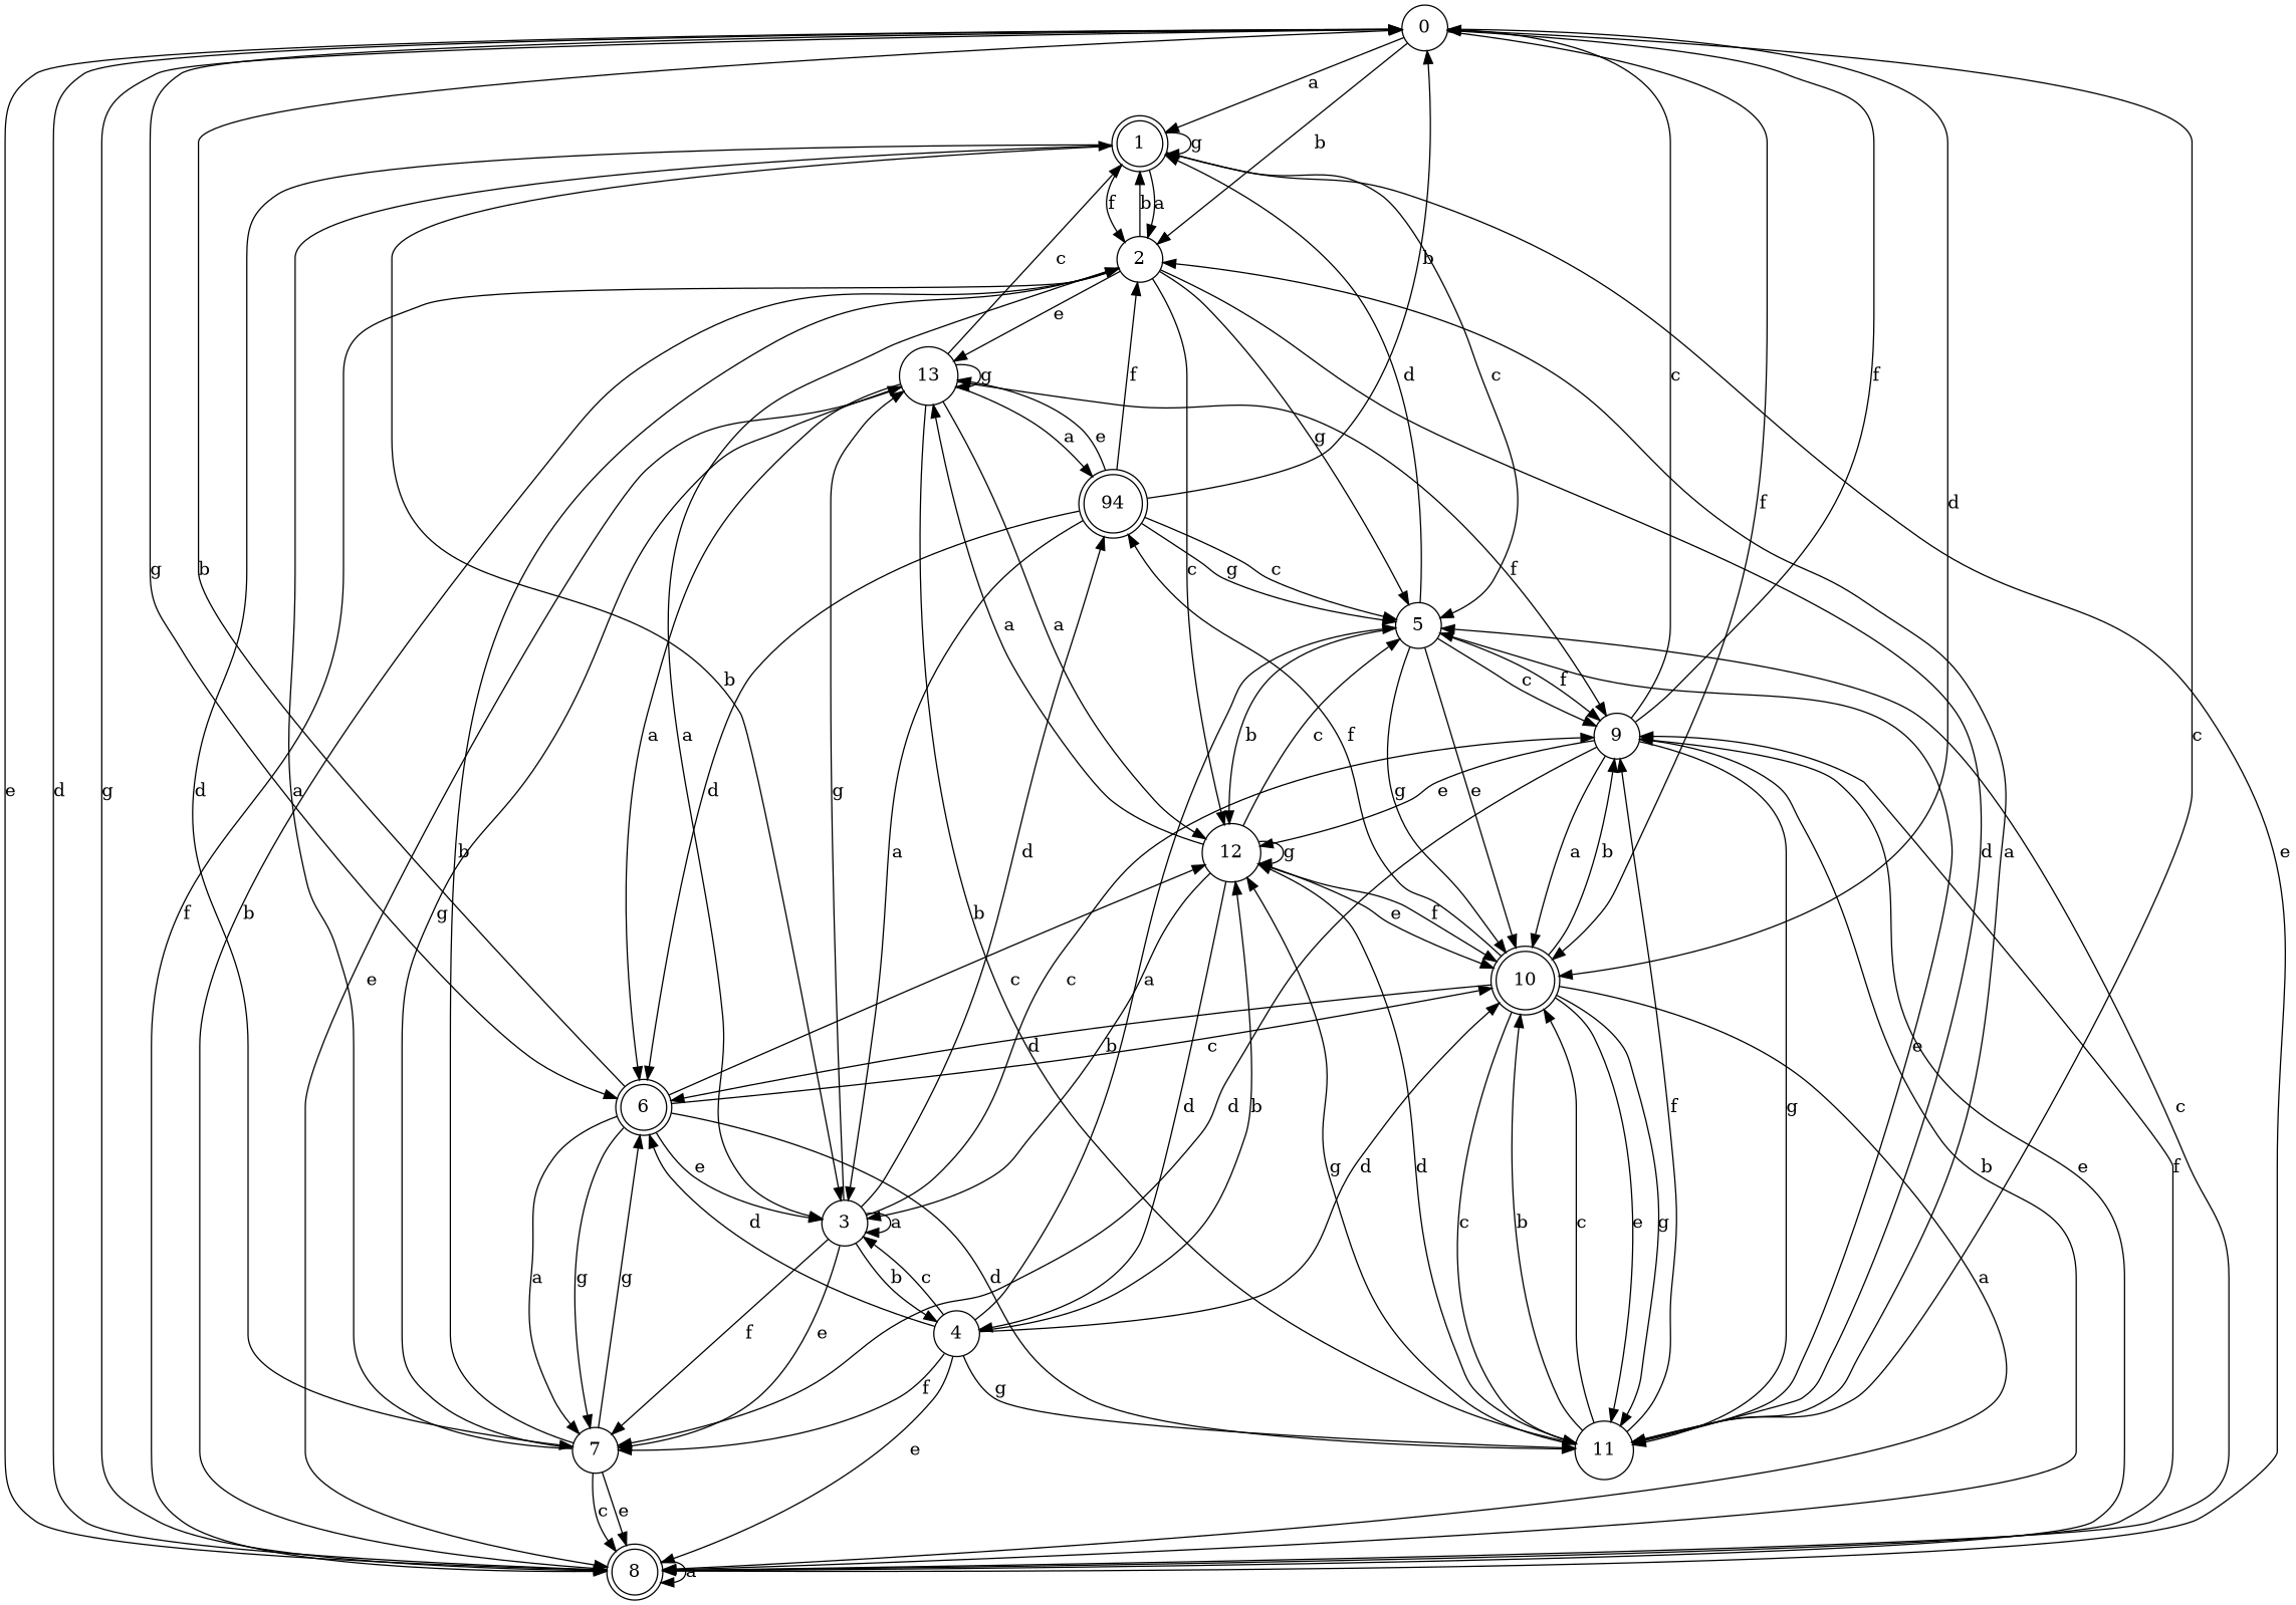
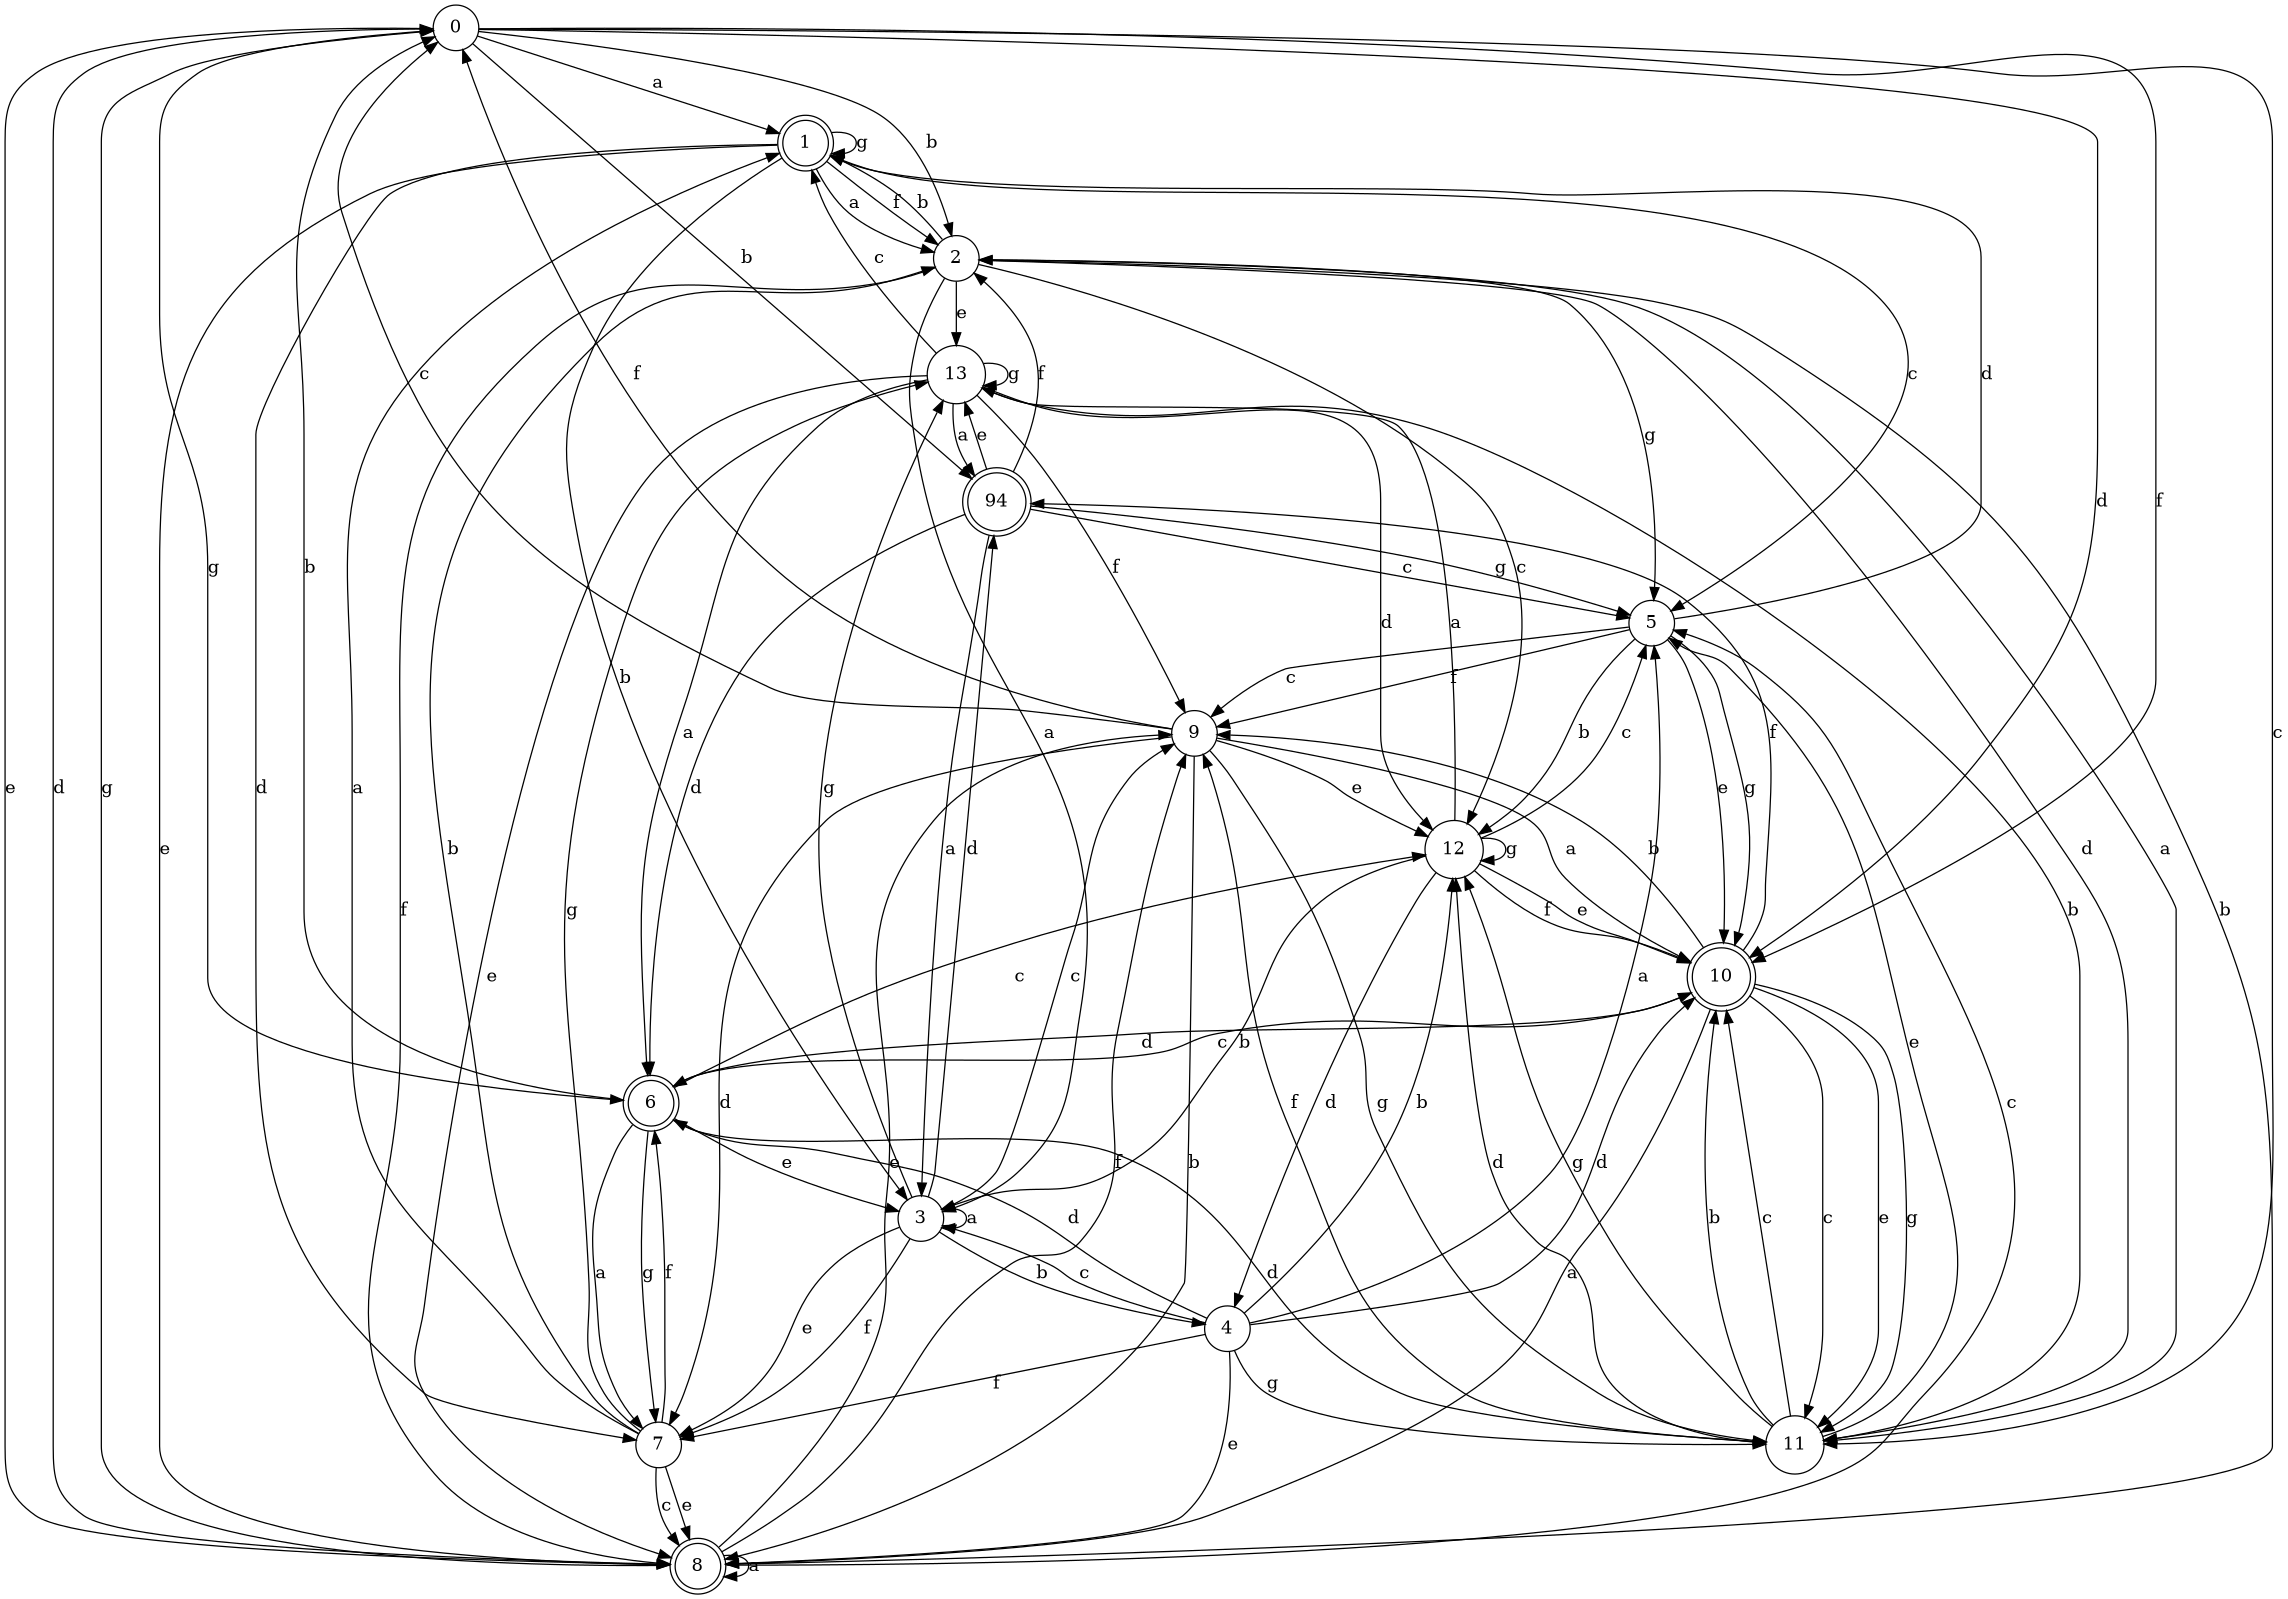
  digraph {
    rankdir=TB
    node [color=black fillcolor=white shape=circle style=filled]
    n1 [label=0]
    n2 [label=1 shape=doublecircle]
    n3 [label=2]
    n4 [label=6 shape=doublecircle style="rounded,filled"]
    n5 [label=8 shape=doublecircle style="rounded,filled"]
    n6 [label=10 shape=doublecircle style="rounded,filled"]
    n7 [label=11]
    n8 [label=3]
    n9 [label=5]
    n10 [label=7]
    n11 [label=12]
    n12 [label=13]
    n13 [label=9]
    n14 [label=94 shape=doublecircle style="rounded,filled"]
    n15 [label=4]
    n1 -> n2 [label=a]
    n1 -> n3 [label=b]
    n1 -> n4 [label=g]
    n1 -> n5 [label=e]
    n1 -> n6 [label=d]
    n1 -> n6 [label=f]
    n1 -> n7 [label=c]
    n2 -> n2 [label=g]
    n2 -> n3 [label=a]
    n2 -> n3 [label=f]
    n2 -> n5 [label=e]
    n2 -> n8 [label=b]
    n2 -> n9 [label=c]
    n2 -> n10 [label=d]
    n3 -> n2 [label=b]
    n3 -> n5 [label=f]
    n3 -> n7 [label=d]
    n3 -> n8 [label=a]
    n3 -> n9 [label=g]
    n3 -> n11 [label=c]
    n3 -> n12 [label=e]
    n4 -> n1 [label=b]
    n4 -> n6 [label=c]
    n4 -> n7 [label=d]
    n4 -> n8 [label=e]
    n4 -> n10 [label=a]
    n4 -> n10 [label=g]
    n4 -> n11 [label=c]
    n5 -> n1 [label=d]
    n5 -> n1 [label=g]
    n5 -> n3 [label=b]
    n5 -> n5 [label=a]
    n5 -> n9 [label=c]
    n5 -> n13 [label=e]
    n5 -> n13 [label=f]
    n6 -> n4 [label=d]
    n6 -> n5 [label=a]
    n6 -> n7 [label=c]
    n6 -> n7 [label=e]
    n6 -> n7 [label=g]
    n6 -> n13 [label=b]
    n6 -> n14 [label=f]
    n7 -> n3 [label=a]
    n7 -> n6 [label=b]
    n7 -> n6 [label=c]
    n7 -> n9 [label=e]
    n7 -> n11 [label=d]
    n7 -> n11 [label=g]
    n7 -> n13 [label=f]
    n8 -> n8 [label=a]
    n8 -> n10 [label=e]
    n8 -> n10 [label=f]
    n8 -> n12 [label=g]
    n8 -> n13 [label=c]
    n8 -> n14 [label=d]
    n8 -> n15 [label=b]
    n9 -> n2 [label=d]
    n9 -> n6 [label=e]
    n9 -> n6 [label=g]
    n9 -> n11 [label=b]
    n9 -> n13 [label=c]
    n9 -> n13 [label=f]
    n10 -> n2 [label=a]
    n10 -> n3 [label=b]
-   n10 -> n4 [label=g]
+   n10 -> n4 [label=f]
    n10 -> n5 [label=c]
    n10 -> n5 [label=e]
    n10 -> n12 [label=g]
    n11 -> n6 [label=e]
    n11 -> n6 [label=f]
    n11 -> n8 [label=b]
    n11 -> n9 [label=c]
    n11 -> n11 [label=g]
    n11 -> n12 [label=a]
    n11 -> n15 [label=d]
    n12 -> n2 [label=c]
    n12 -> n4 [label=a]
    n12 -> n5 [label=e]
    n12 -> n7 [label=b]
-   n12 -> n11 [label=a]
+   n12 -> n11 [label=d]
    n12 -> n12 [label=g]
    n12 -> n13 [label=f]
    n12 -> n14 [label=a]
    n13 -> n1 [label=c]
    n13 -> n1 [label=f]
    n13 -> n5 [label=b]
    n13 -> n6 [label=a]
    n13 -> n7 [label=g]
    n13 -> n10 [label=d]
    n13 -> n11 [label=e]
-   n14 -> n1 [label=b]
+   n1 -> n14 [label=b]
    n14 -> n3 [label=f]
    n14 -> n4 [label=d]
    n14 -> n8 [label=a]
    n14 -> n9 [label=c]
    n14 -> n9 [label=g]
    n14 -> n12 [label=e]
    n15 -> n4 [label=d]
    n15 -> n5 [label=e]
    n15 -> n6 [label=d]
    n15 -> n7 [label=g]
    n15 -> n8 [label=c]
    n15 -> n9 [label=a]
    n15 -> n10 [label=f]
    n15 -> n11 [label=b]
  }
